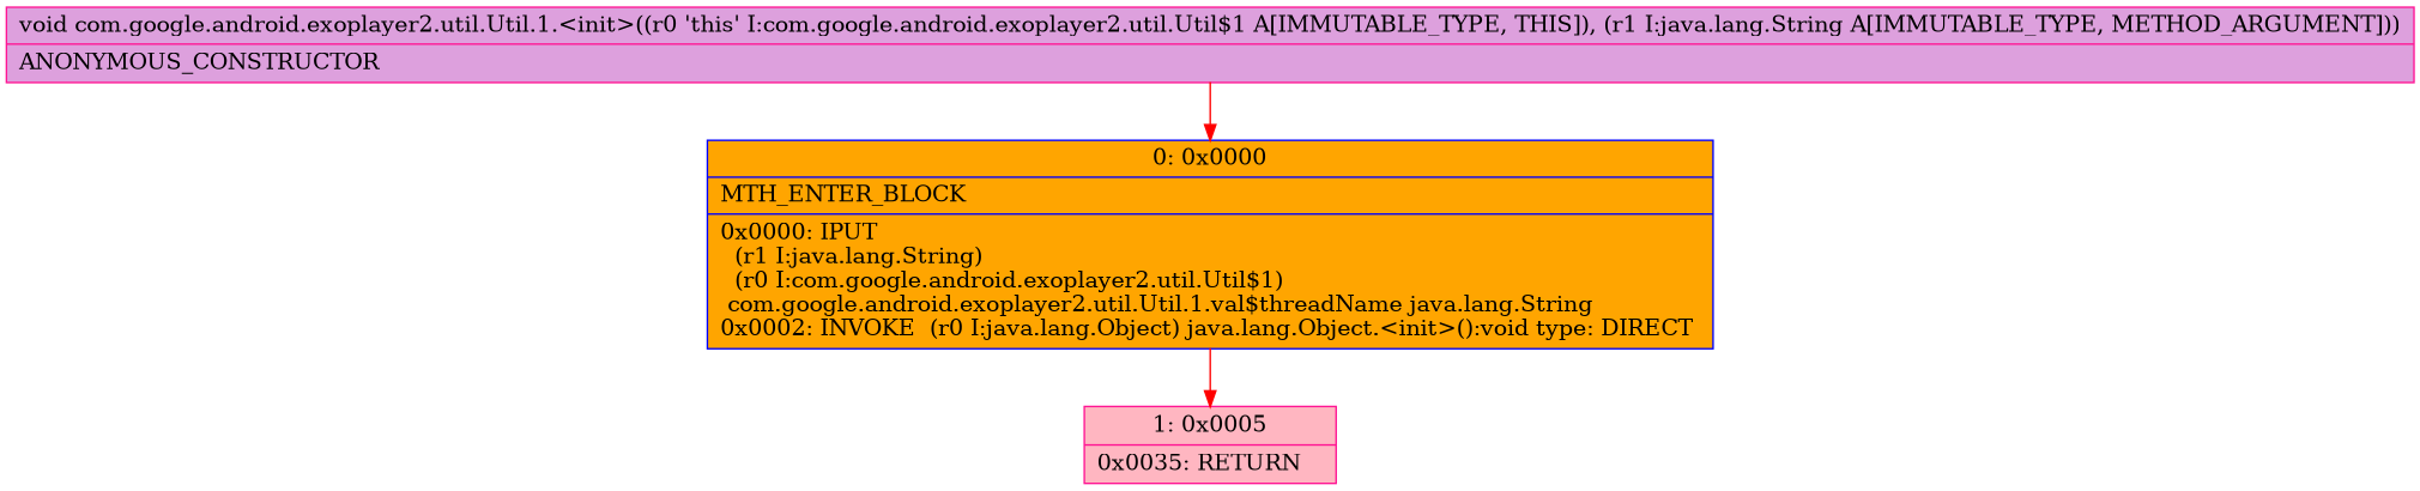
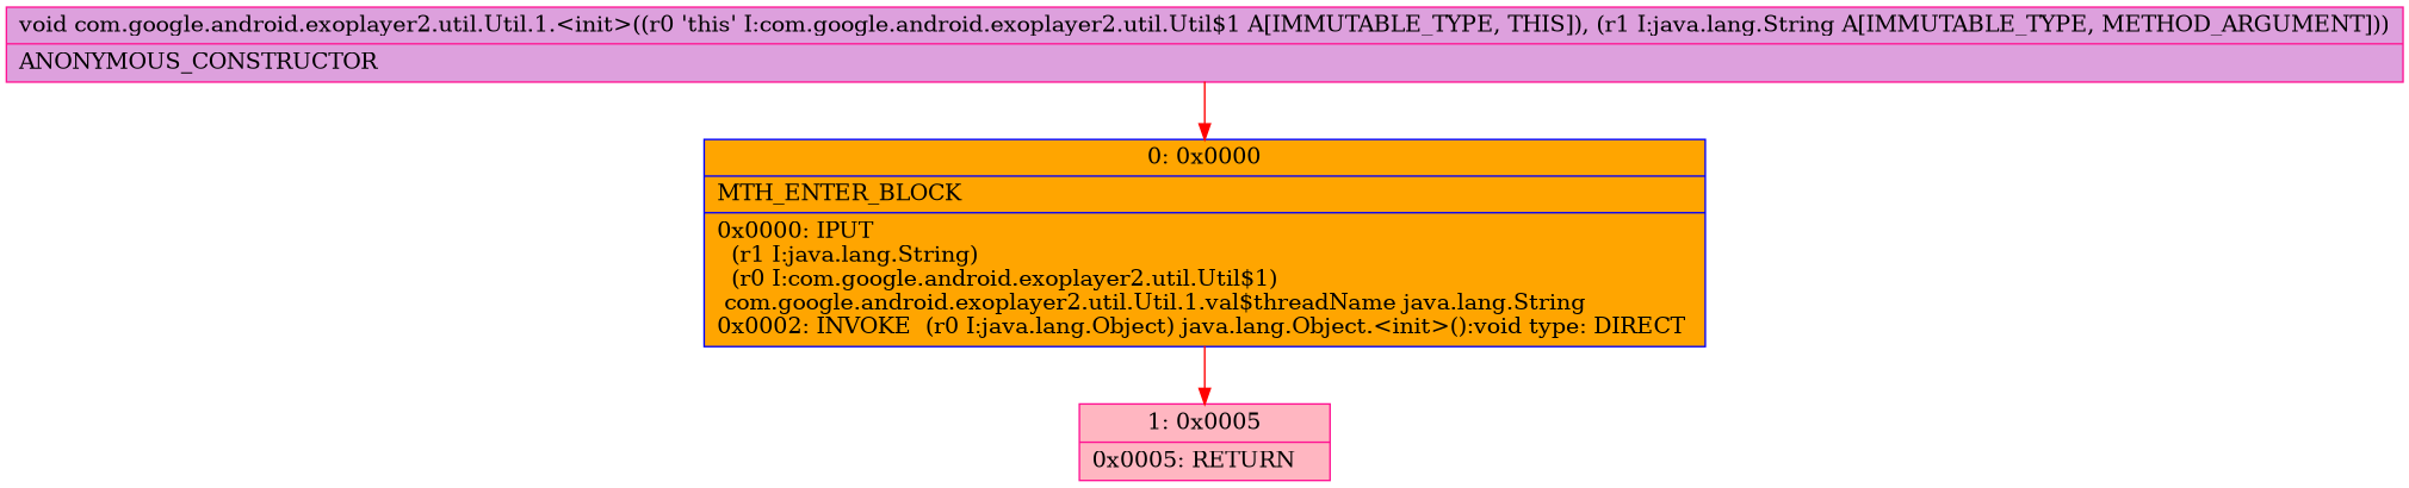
  digraph {
    node [shape=record style=filled color=deeppink]
    edge [color=red style=solid]
    n1 [label="{0\:\ 0x0000|MTH_ENTER_BLOCK\l|0x0000: IPUT  \l  (r1 I:java.lang.String)\l  (r0 I:com.google.android.exoplayer2.util.Util$1)\l com.google.android.exoplayer2.util.Util.1.val$threadName java.lang.String \l0x0002: INVOKE  (r0 I:java.lang.Object) java.lang.Object.\<init\>():void type: DIRECT \l}" fillcolor=orange color=blue]
-   n2 [label="{1\:\ 0x0005|0x0035: RETURN   \l}" fillcolor=lightpink]
+   n2 [label="{1\:\ 0x0005|0x0005: RETURN   \l}" fillcolor=lightpink]
    n3 [label="{void com.google.android.exoplayer2.util.Util.1.\<init\>((r0 'this' I:com.google.android.exoplayer2.util.Util$1 A[IMMUTABLE_TYPE, THIS]), (r1 I:java.lang.String A[IMMUTABLE_TYPE, METHOD_ARGUMENT]))  | ANONYMOUS_CONSTRUCTOR\l}" fillcolor=plum]
    n1 -> n2
    n3 -> n1
  }
